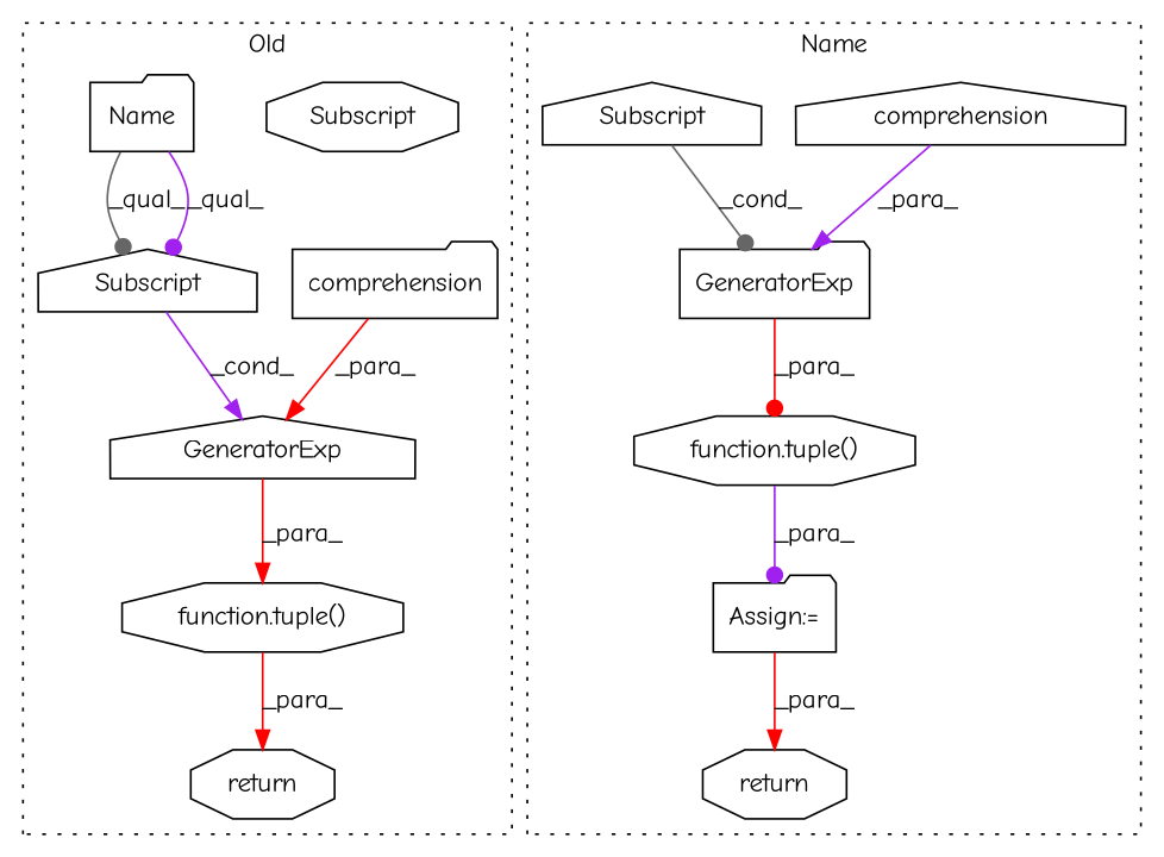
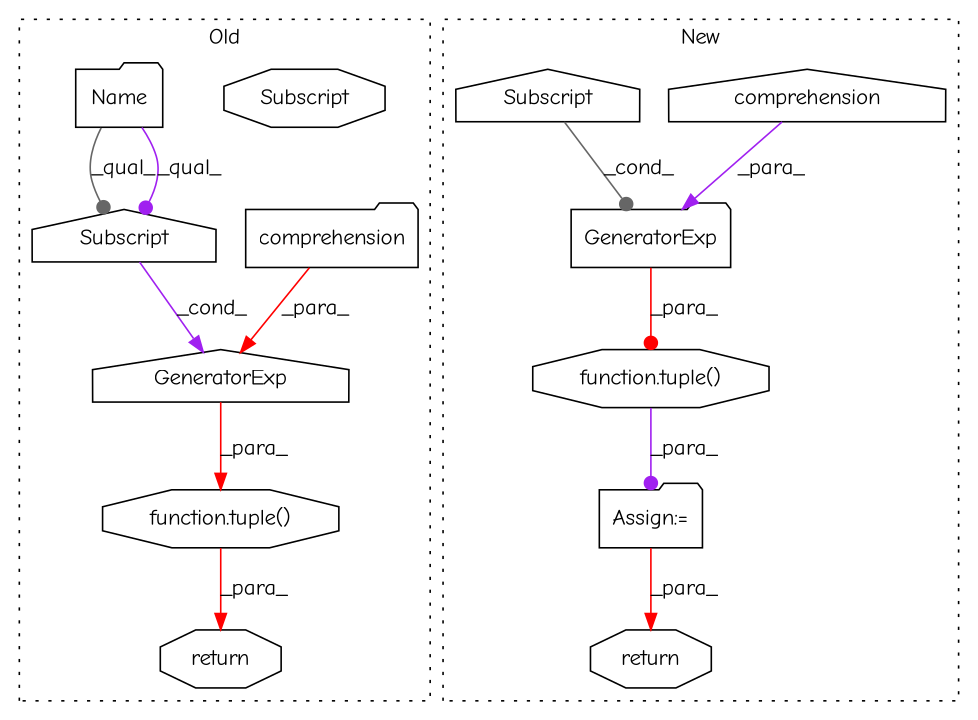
  digraph {
    fontname="Comic Neue"
    node [a=63 l=3 s="5392,0" shape=octagon fontname="Comic Neue"]
    edge [color=red arrowhead=normal fontname="Comic Neue"]
    n1 [l="22,0" label=Subscript]
    n2 [a=45 label=comprehension s=5415 shape=folder]
    n3 [a=75 l="6,36" label="function.tuple()" s="5386,5393"]
    n4 [a=55 l=1 label=GeneratorExp s=5392 shape=house]
    n5 [a=93 l=7 label=return s=5379]
    n6 [l="22,0" label=Subscript shape=house]
    n7 [a=87 l=1 label=Name s=5392 shape=folder]
    n8 [a=75 l="6,33" label="function.tuple()" s="4936,4946"]
    n9 [a=68 label="Assign:=" s=4933 shape=folder]
    n10 [a=45 label=comprehension s=4962 shape=house]
    n11 [a=55 l=4 label=GeneratorExp s=4942 shape=folder]
    n12 [a=93 l=7 label=return s=4992]
    n13 [l="19,0" label=Subscript s="4942,0" shape=house]
    subgraph cluster_1 {
      label=Old
      style=dotted
      n1
      n2
      n3
      n4
      n5
      n6
      n7
    }
    subgraph cluster_2 {
-     label=Name
+     label=New
      style=dotted
      n8
      n9
      n10
      n11
      n12
      n13
    }
    n2 -> n4 [label=_para_]
    n3 -> n5 [label=_para_]
    n4 -> n3 [label=_para_]
    n6 -> n4 [label=_cond_ color=purple]
    n7 -> n6 [label=_qual_ color=gray40 arrowhead=dot]
    n7 -> n6 [label=_qual_ color=purple arrowhead=dot]
    n8 -> n9 [label=_para_ color=purple arrowhead=dot]
    n9 -> n12 [label=_para_]
    n10 -> n11 [label=_para_ color=purple]
    n11 -> n8 [label=_para_ arrowhead=dot]
    n13 -> n11 [label=_cond_ color=gray40 arrowhead=dot]
  }
